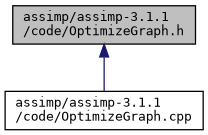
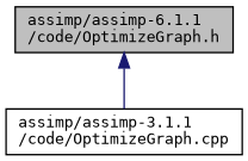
  digraph {
    fontname="DejaVu Sans Mono"
    node [color=black fontname="DejaVu Sans Mono" fontsize=10 shape=record style=filled]
-   n1 [fillcolor=grey75 fontcolor=black height=0.2 label="assimp/assimp-3.1.1\l/code/OptimizeGraph.h" width=0.4]
+   n1 [fillcolor=grey75 fontcolor=black height=0.2 label="assimp/assimp-6.1.1\l/code/OptimizeGraph.h" width=0.4]
    n2 [fillcolor=white height=0.2 label="assimp/assimp-3.1.1\l/code/OptimizeGraph.cpp" width=0.4]
    n1 -> n2 [color=midnightblue dir=back fontname="DejaVu Sans Mono" fontsize=10 labelfontname=Helvetica labelfontsize=10 style=solid]
  }
